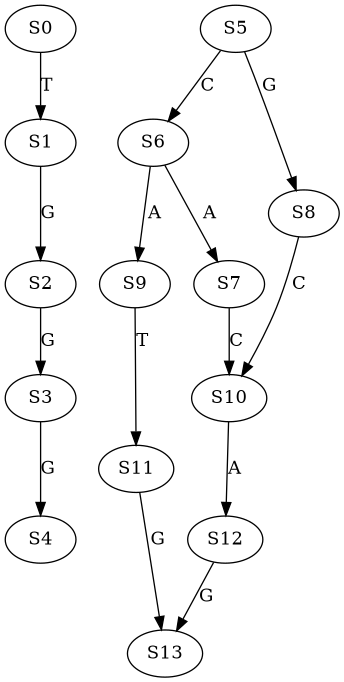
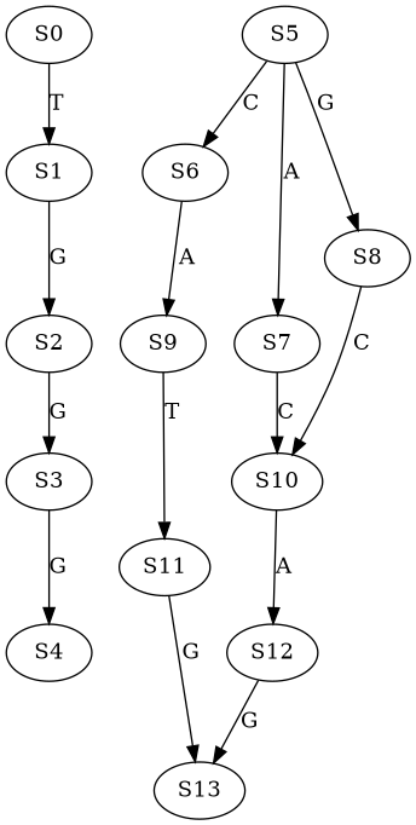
  strict digraph {
    S0
    S1
    S2
    S3
    S4
    S5
    S6
    S7
    S8
    S9
    S10
    S11
    S12
    S13
    S0 -> S1 [label=T]
    S1 -> S2 [label=G]
    S2 -> S3 [label=G]
    S3 -> S4 [label=G]
    S5 -> S6 [label=C]
-   S6 -> S7 [label=A]
+   S5 -> S7 [label=A]
    S5 -> S8 [label=G]
    S6 -> S9 [label=A]
    S7 -> S10 [label=C]
    S8 -> S10 [label=C]
    S9 -> S11 [label=T]
    S10 -> S12 [label=A]
    S11 -> S13 [label=G]
    S12 -> S13 [label=G]
  }
